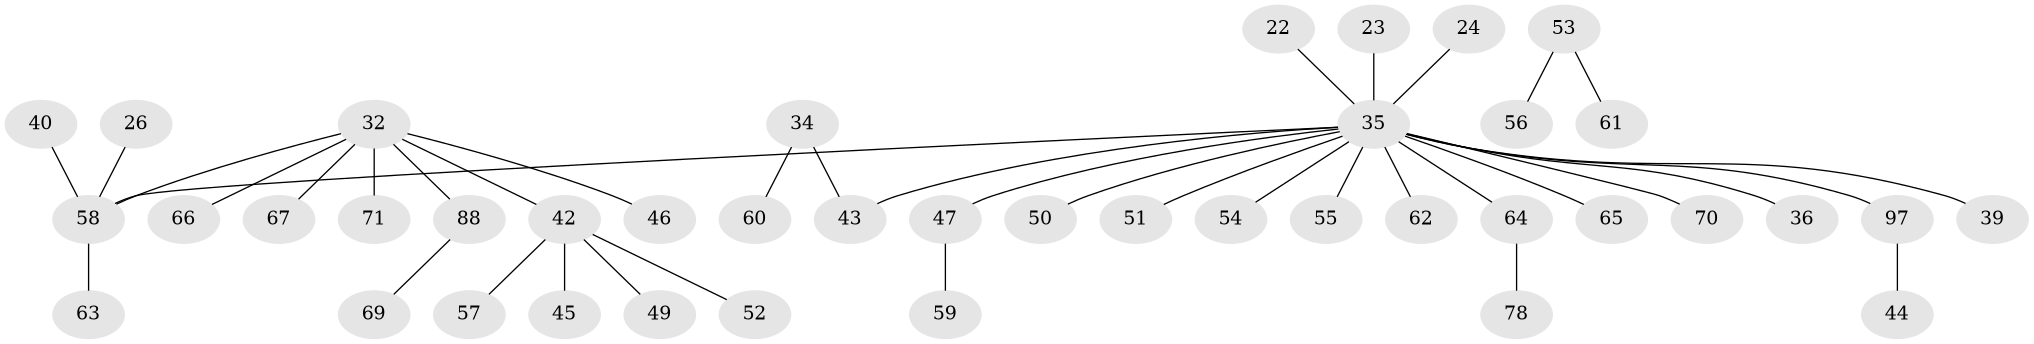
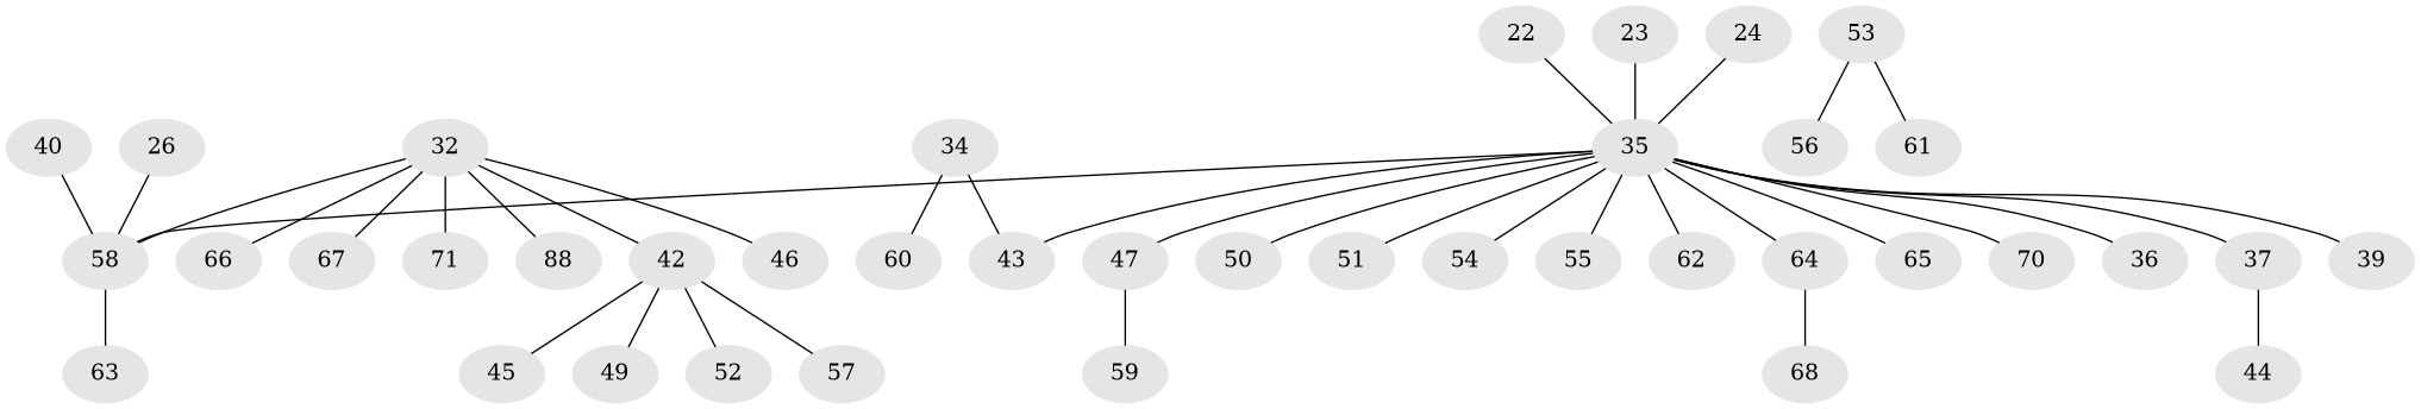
  graph {
    node [color=gray90 style=filled]
    35 [super="+17+33+16+4"]
    58 [super="+9+28"]
    43 [super="+6"]
    36
-   37 [label=97]
+   37
    39
    47
    50 [super="+15+20"]
    51
    54
    55
    62
    64 [super="+29"]
    65
    70
    22
    23
    24
    63
    26
    32 [super="+18+11"]
    n22 [label=88]
    42 [super="+30"]
    46
    66
    67
    71
-   69
    45
    49
    52
    57
    56 [super="+48"]
    34 [super="+27+31"]
    60
    44
    59
-   68 [label=78]
+   68
    40
    53
    61
    35 -- 58
    35 -- 43
    35 -- 36
    35 -- 37
    35 -- 39
    35 -- 47
    35 -- 50
    35 -- 51
    35 -- 54
    35 -- 55
    35 -- 62
    35 -- 64
    35 -- 65
    35 -- 70
    58 -- 63
    37 -- 44
    47 -- 59
    64 -- 68
    22 -- 35
    23 -- 35
    24 -- 35
    26 -- 58
    32 -- 58
    32 -- n22
    32 -- 42
    32 -- 46
    32 -- 66
    32 -- 67
    32 -- 71
-   n22 -- 69
    42 -- 45
    42 -- 49
    42 -- 52
    42 -- 57
    34 -- 43
    34 -- 60
    40 -- 58
    53 -- 56
    53 -- 61
  }
